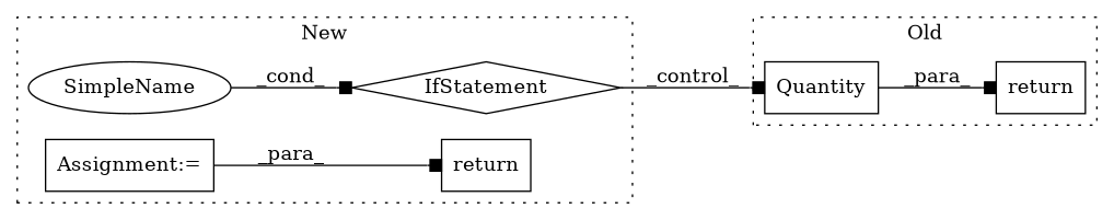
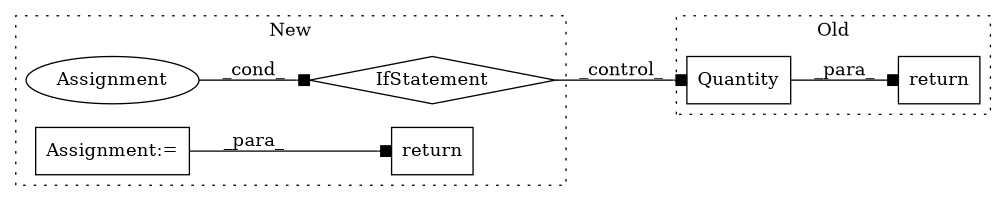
  digraph {
    rankdir=LR
    node [a=41 l=7 shape=box]
    edge [arrowhead=box]
    n1 [a=32 l="9,1" label=Quantity s="4724,4825"]
    n2 [label=return s=4717]
    n3 [a=25 l="4,2" label=IfStatement s="4789,4878" shape=diamond]
-   n4 [a=42 label=SimpleName shape=ellipse l=""]
+   n4 [a=42 label=Assignment shape=ellipse l=""]
    n5 [a=7 l=1 label="Assignment:=" s=5107]
    n6 [label=return s=5203]
    subgraph cluster_1 {
      label=Old
      style=dotted
      n1
      n2
    }
    subgraph cluster_2 {
      label=New
      style=dotted
      n3
      n4
      n5
      n6
    }
    n1 -> n2 [label=_para_]
    n3 -> n1 [label=_control_]
    n4 -> n3 [label=_cond_]
    n5 -> n6 [label=_para_]
  }
